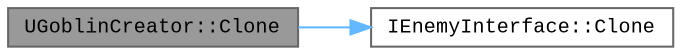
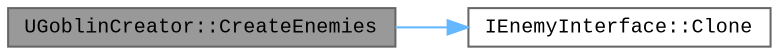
  digraph {
    rankdir=LR
    fontname="Liberation Mono"
    node [fontname="Liberation Mono" fontsize=10 shape=box style=filled]
-   n1 [color=gray40 fillcolor=grey60 fontcolor=black height=0.2 label="UGoblinCreator::Clone" width=0.4]
+   n1 [color=gray40 fillcolor=grey60 fontcolor=black height=0.2 label="UGoblinCreator::CreateEnemies" width=0.4]
    n2 [color=grey40 fillcolor=white height=0.2 label="IEnemyInterface::Clone" width=0.4]
    n1 -> n2 [color=steelblue1 fontname="Liberation Mono" fontsize=10 labelfontname=Helvetica labelfontsize=10 style=solid]
  }
